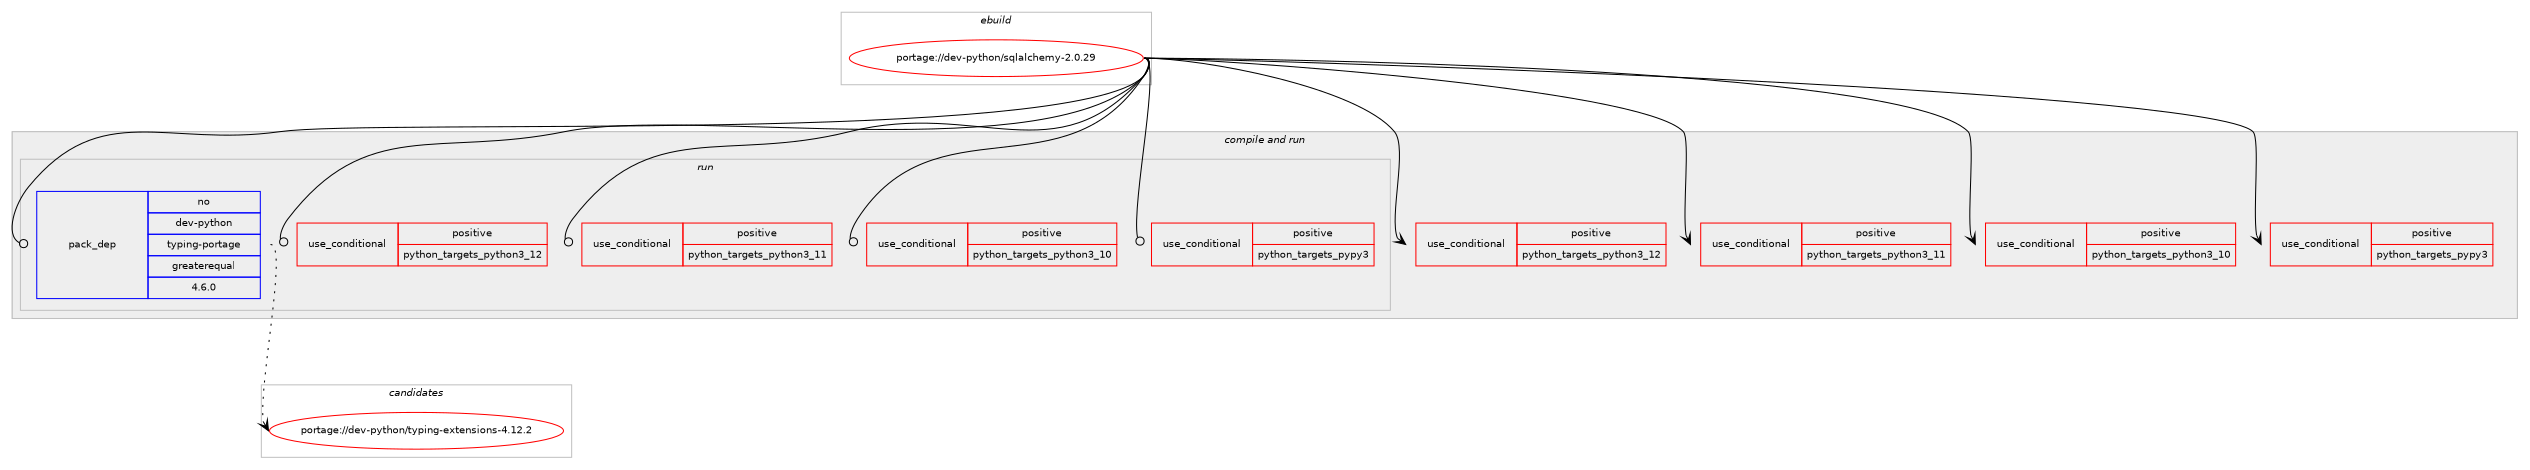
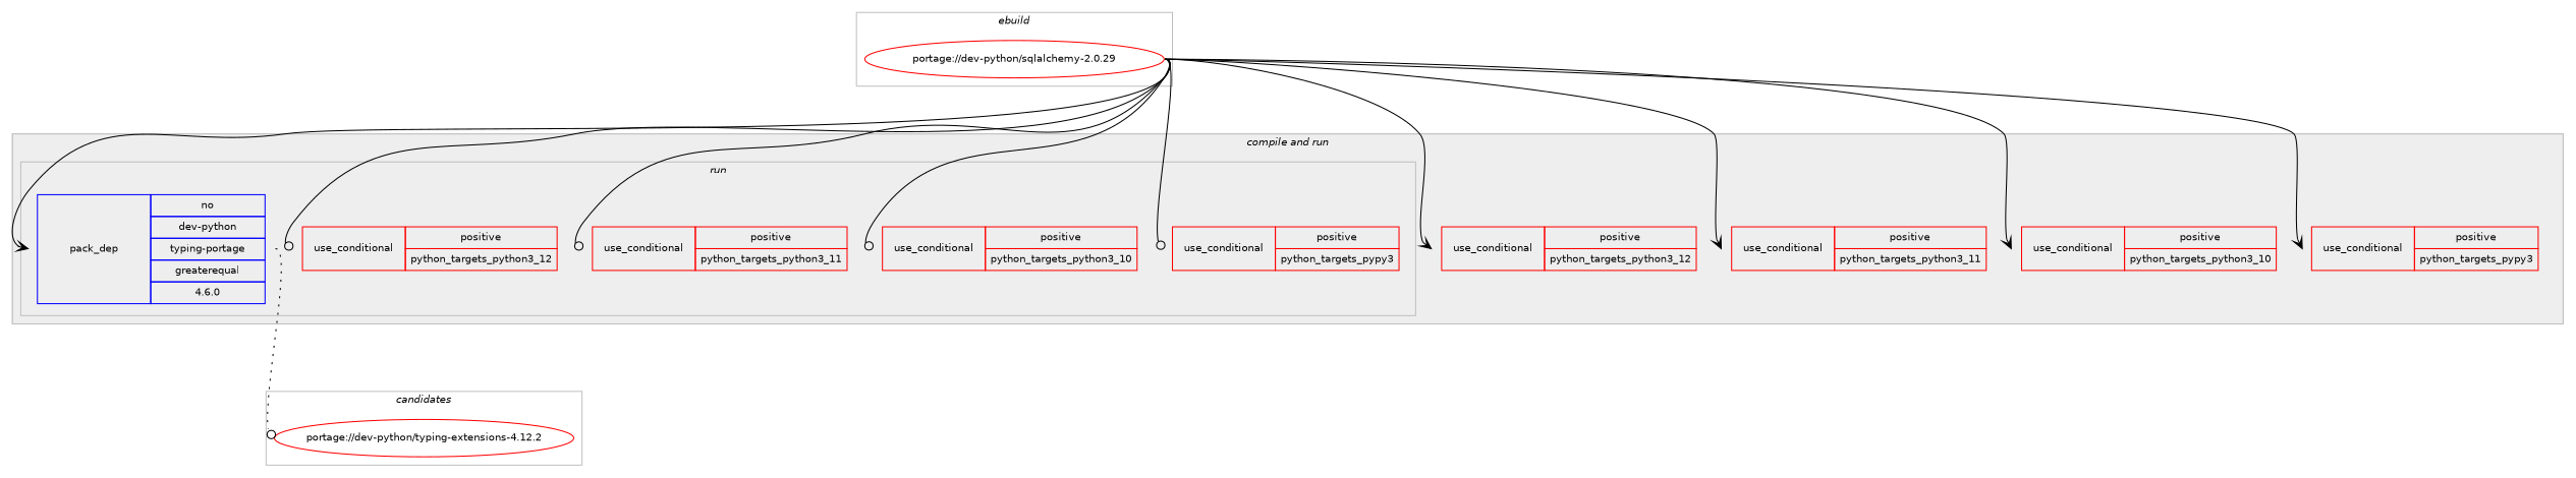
  digraph {
    compound=true
    concentrate=true
    fontname=Helvetica
    fontsize=10
    newrank=true
    rankdir=TB
    ranksep=1.5
    node [color=red fontname=Helvetica fontsize=10 shape=none]
    edge [arrowhead=vee headport=w style=solid tailport=e weight=20]
    n1 [label="portage://dev-python/sqlalchemy-2.0.29" width=4 shape=""]
    n2 [label=<<TABLE BORDER="0" CELLBORDER="1" CELLSPACING="0" CELLPADDING="4"><TR><TD ROWSPAN="3" CELLPADDING="10">use_conditional</TD></TR><TR><TD>positive</TD></TR><TR><TD>python_targets_pypy3</TD></TR></TABLE>>]
    n3 [label=<<TABLE BORDER="0" CELLBORDER="1" CELLSPACING="0" CELLPADDING="4"><TR><TD ROWSPAN="3" CELLPADDING="10">use_conditional</TD></TR><TR><TD>positive</TD></TR><TR><TD>python_targets_python3_10</TD></TR></TABLE>>]
    n4 [label=<<TABLE BORDER="0" CELLBORDER="1" CELLSPACING="0" CELLPADDING="4"><TR><TD ROWSPAN="3" CELLPADDING="10">use_conditional</TD></TR><TR><TD>positive</TD></TR><TR><TD>python_targets_python3_11</TD></TR></TABLE>>]
    n5 [label=<<TABLE BORDER="0" CELLBORDER="1" CELLSPACING="0" CELLPADDING="4"><TR><TD ROWSPAN="3" CELLPADDING="10">use_conditional</TD></TR><TR><TD>positive</TD></TR><TR><TD>python_targets_python3_12</TD></TR></TABLE>>]
    n6 [label=<<TABLE BORDER="0" CELLBORDER="1" CELLSPACING="0" CELLPADDING="4"><TR><TD ROWSPAN="3" CELLPADDING="10">use_conditional</TD></TR><TR><TD>positive</TD></TR><TR><TD>python_targets_pypy3</TD></TR></TABLE>>]
    n7 [label=<<TABLE BORDER="0" CELLBORDER="1" CELLSPACING="0" CELLPADDING="4"><TR><TD ROWSPAN="3" CELLPADDING="10">use_conditional</TD></TR><TR><TD>positive</TD></TR><TR><TD>python_targets_python3_10</TD></TR></TABLE>>]
    n8 [label=<<TABLE BORDER="0" CELLBORDER="1" CELLSPACING="0" CELLPADDING="4"><TR><TD ROWSPAN="3" CELLPADDING="10">use_conditional</TD></TR><TR><TD>positive</TD></TR><TR><TD>python_targets_python3_11</TD></TR></TABLE>>]
    n9 [label=<<TABLE BORDER="0" CELLBORDER="1" CELLSPACING="0" CELLPADDING="4"><TR><TD ROWSPAN="3" CELLPADDING="10">use_conditional</TD></TR><TR><TD>positive</TD></TR><TR><TD>python_targets_python3_12</TD></TR></TABLE>>]
    n10 [color=blue label=<<TABLE BORDER="0" CELLBORDER="1" CELLSPACING="0" CELLPADDING="4" WIDTH="220"><TR><TD ROWSPAN="6" CELLPADDING="30">pack_dep</TD></TR><TR><TD WIDTH="110">no</TD></TR><TR><TD>dev-python</TD></TR><TR><TD>typing-portage</TD></TR><TR><TD>greaterequal</TD></TR><TR><TD>4.6.0</TD></TR></TABLE>>]
    n11 [label="portage://dev-python/typing-extensions-4.12.2" width=4 shape=""]
    subgraph cluster_1 {
      color=gray
      label=<<i>ebuild</i>>
      rank=same
      n1
    }
    subgraph cluster_2 {
      color=gray
      label=<<i>dependencies</i>>
      subgraph cluster_3 {
        color=gray
        fillcolor="#eeeeee"
        label=<<i>compile</i>>
        style=filled
        subgraph sub_4 {
          color=gray
          fillcolor="#eeeeee"
          label=<<i>compile</i>>
          style=filled
          n2
        }
        subgraph sub_5 {
          color=gray
          fillcolor="#eeeeee"
          label=<<i>compile</i>>
          style=filled
          n3
        }
        subgraph sub_6 {
          color=gray
          fillcolor="#eeeeee"
          label=<<i>compile</i>>
          style=filled
          n4
        }
        subgraph sub_7 {
          color=gray
          fillcolor="#eeeeee"
          label=<<i>compile</i>>
          style=filled
          n5
        }
      }
      subgraph cluster_8 {
        color=gray
        fillcolor="#eeeeee"
        label=<<i>compile and run</i>>
        style=filled
      }
      subgraph cluster_9 {
        color=gray
        fillcolor="#eeeeee"
        label=<<i>run</i>>
        style=filled
        subgraph sub_10 {
          color=gray
          fillcolor="#eeeeee"
          label=<<i>run</i>>
          style=filled
          n6
        }
        subgraph sub_11 {
          color=gray
          fillcolor="#eeeeee"
          label=<<i>run</i>>
          style=filled
          n7
        }
        subgraph sub_12 {
          color=gray
          fillcolor="#eeeeee"
          label=<<i>run</i>>
          style=filled
          n8
        }
        subgraph sub_13 {
          color=gray
          fillcolor="#eeeeee"
          label=<<i>run</i>>
          style=filled
          n9
        }
        subgraph sub_14 {
          color=gray
          fillcolor="#eeeeee"
          label=<<i>run</i>>
          style=filled
          n10
        }
      }
    }
    subgraph cluster_15 {
      color=gray
      label=<<i>candidates</i>>
      rank=same
      subgraph sub_16 {
        color=black
        label=<<i>candidates</i>>
        nodesep=1
        rank=same
        n11
      }
    }
    n1 -> n2
    n1 -> n3
    n1 -> n4
    n1 -> n5
    n1 -> n6 [arrowhead=odot]
    n1 -> n7 [arrowhead=odot]
    n1 -> n8 [arrowhead=odot]
    n1 -> n9 [arrowhead=odot]
-   n1 -> n10 [arrowhead=odot]
-   n10 -> n11 [style=dotted weight=100]
+   n1 -> n10
+   n10 -> n11 [arrowhead=odot style=dotted weight=100]
  }
